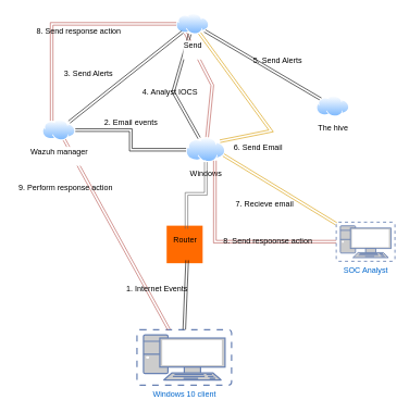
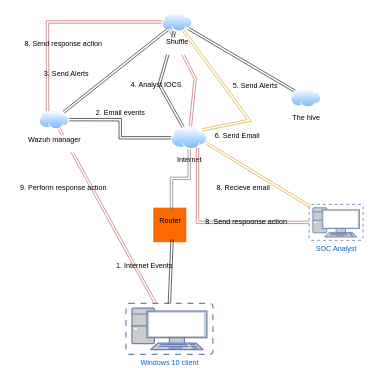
  <mxCell id="0" />
  <mxCell id="1" parent="0" />
  <mxCell id="2" value="Windows 10 client" style="fontColor=#0066CC;verticalAlign=top;verticalLabelPosition=bottom;labelPosition=center;align=center;html=1;outlineConnect=0;fillColor=#CCCCCC;strokeColor=#6881B3;gradientColor=none;gradientDirection=north;strokeWidth=2;shape=mxgraph.networks.virtual_pc;" vertex="1" parent="1"><mxGeometry x="209.5" y="505" width="145" height="85" as="geometry" /></mxCell>
  <mxCell id="3" value="Router&lt;div&gt;&lt;br&gt;&lt;/div&gt;" style="points=[];aspect=fixed;html=1;align=center;shadow=0;dashed=0;fillColor=#FF6A00;strokeColor=none;shape=mxgraph.alibaba_cloud.router;" vertex="1" parent="1"><mxGeometry x="255" y="345.4" width="55.2" height="57.6" as="geometry" /></mxCell>
  <mxCell id="4" style="edgeStyle=orthogonalEdgeStyle;rounded=0;orthogonalLoop=1;jettySize=auto;html=1;entryX=1;entryY=0.5;entryDx=0;entryDy=0;shape=link;" edge="1" parent="1" source="6" target="14"><mxGeometry relative="1" as="geometry" /></mxCell>
  <mxCell id="5" style="rounded=0;orthogonalLoop=1;jettySize=auto;html=1;entryX=0.25;entryY=1;entryDx=0;entryDy=0;shape=link;fillColor=#f8cecc;strokeColor=#b85450;" edge="1" parent="1" source="6" target="11"><mxGeometry relative="1" as="geometry"><Array as="points"><mxPoint x="325" y="130" /></Array></mxGeometry></mxCell>
- <mxCell id="6" value="Windows&lt;div&gt;&lt;br&gt;&lt;/div&gt;" style="image;aspect=fixed;perimeter=ellipsePerimeter;html=1;align=center;shadow=0;dashed=0;spacingTop=3;image=img/lib/active_directory/internet_cloud.svg;" vertex="1" parent="1"><mxGeometry x="285" y="210" width="60" height="37.8" as="geometry" /></mxCell>
+ <mxCell id="6" value="Internet&lt;div&gt;&lt;br&gt;&lt;/div&gt;" style="image;aspect=fixed;perimeter=ellipsePerimeter;html=1;align=center;shadow=0;dashed=0;spacingTop=3;image=img/lib/active_directory/internet_cloud.svg;" vertex="1" parent="1"><mxGeometry x="285" y="210" width="60" height="37.8" as="geometry" /></mxCell>
  <mxCell id="7" style="rounded=0;orthogonalLoop=1;jettySize=auto;html=1;shape=link;" edge="1" parent="1" source="11" target="15"><mxGeometry relative="1" as="geometry" /></mxCell>
  <mxCell id="8" style="rounded=0;orthogonalLoop=1;jettySize=auto;html=1;shape=link;" edge="1" parent="1" source="11" target="6"><mxGeometry relative="1" as="geometry"><Array as="points"><mxPoint x="265" y="140" /></Array></mxGeometry></mxCell>
  <mxCell id="9" style="rounded=0;orthogonalLoop=1;jettySize=auto;html=1;entryX=1;entryY=0;entryDx=0;entryDy=0;shape=link;fillColor=#ffe6cc;strokeColor=#d79b00;" edge="1" parent="1" source="11" target="6"><mxGeometry relative="1" as="geometry"><Array as="points"><mxPoint x="415" y="200" /></Array></mxGeometry></mxCell>
  <mxCell id="10" style="edgeStyle=orthogonalEdgeStyle;rounded=0;orthogonalLoop=1;jettySize=auto;html=1;entryX=0.25;entryY=0;entryDx=0;entryDy=0;fillColor=#f8cecc;strokeColor=#b85450;shape=link;" edge="1" parent="1" source="11" target="14"><mxGeometry relative="1" as="geometry" /></mxCell>
- <mxCell id="11" value="&lt;div&gt;Send&lt;/div&gt;&lt;div&gt;&lt;br&gt;&lt;/div&gt;" style="image;aspect=fixed;perimeter=ellipsePerimeter;html=1;align=center;shadow=0;dashed=0;spacingTop=3;image=img/lib/active_directory/internet_cloud.svg;" vertex="1" parent="1"><mxGeometry x="270" y="20" width="50" height="31.5" as="geometry" /></mxCell>
+ <mxCell id="11" value="&lt;div&gt;Shuffle&lt;/div&gt;&lt;div&gt;&lt;br&gt;&lt;/div&gt;" style="image;aspect=fixed;perimeter=ellipsePerimeter;html=1;align=center;shadow=0;dashed=0;spacingTop=3;image=img/lib/active_directory/internet_cloud.svg;" vertex="1" parent="1"><mxGeometry x="270" y="20" width="50" height="31.5" as="geometry" /></mxCell>
  <mxCell id="12" style="rounded=0;orthogonalLoop=1;jettySize=auto;html=1;shape=link;" edge="1" parent="1" source="14" target="11"><mxGeometry relative="1" as="geometry" /></mxCell>
  <mxCell id="13" style="rounded=0;orthogonalLoop=1;jettySize=auto;html=1;shape=link;fillColor=#f8cecc;strokeColor=#b85450;" edge="1" parent="1" source="14" target="2"><mxGeometry relative="1" as="geometry" /></mxCell>
  <mxCell id="14" value="&lt;div&gt;Wazuh manager&lt;/div&gt;&lt;div&gt;&lt;br&gt;&lt;/div&gt;" style="image;aspect=fixed;perimeter=ellipsePerimeter;html=1;align=center;shadow=0;dashed=0;spacingTop=3;image=img/lib/active_directory/internet_cloud.svg;" vertex="1" parent="1"><mxGeometry x="65" y="183" width="50" height="31.5" as="geometry" /></mxCell>
  <mxCell id="15" value="&lt;div&gt;The hive&lt;/div&gt;" style="image;aspect=fixed;perimeter=ellipsePerimeter;html=1;align=center;shadow=0;dashed=0;spacingTop=3;image=img/lib/active_directory/internet_cloud.svg;" vertex="1" parent="1"><mxGeometry x="485" y="146.5" width="50" height="31.5" as="geometry" /></mxCell>
  <mxCell id="16" style="rounded=0;orthogonalLoop=1;jettySize=auto;html=1;entryX=1;entryY=0.75;entryDx=0;entryDy=0;shape=link;fillColor=#ffe6cc;strokeColor=#d79b00;" edge="1" parent="1" source="18" target="6"><mxGeometry relative="1" as="geometry" /></mxCell>
  <mxCell id="17" style="edgeStyle=orthogonalEdgeStyle;rounded=0;orthogonalLoop=1;jettySize=auto;html=1;entryX=0.75;entryY=1;entryDx=0;entryDy=0;shape=link;fillColor=#f8cecc;strokeColor=#b85450;" edge="1" parent="1" source="18" target="6"><mxGeometry relative="1" as="geometry" /></mxCell>
  <mxCell id="18" value="SOC Analyst" style="fontColor=#0066CC;verticalAlign=top;verticalLabelPosition=bottom;labelPosition=center;align=center;html=1;outlineConnect=0;fillColor=#CCCCCC;strokeColor=#6881B3;gradientColor=none;gradientDirection=north;strokeWidth=2;shape=mxgraph.networks.virtual_pc;" vertex="1" parent="1"><mxGeometry x="515" y="340" width="90" height="60" as="geometry" /></mxCell>
  <mxCell id="19" style="rounded=0;orthogonalLoop=1;jettySize=auto;html=1;exitX=0.5;exitY=0;exitDx=0;exitDy=0;exitPerimeter=0;entryX=0.569;entryY=0.92;entryDx=0;entryDy=0;entryPerimeter=0;startArrow=block;startFill=1;shape=link;" edge="1" parent="1" source="2" target="3"><mxGeometry relative="1" as="geometry" /></mxCell>
  <mxCell id="20" value="1. Internet Events&lt;div&gt;&lt;br&gt;&lt;/div&gt;" style="text;html=1;align=center;verticalAlign=middle;resizable=0;points=[];autosize=1;strokeColor=none;fillColor=none;" vertex="1" parent="1"><mxGeometry x="190" y="430" width="100" height="40" as="geometry" /></mxCell>
  <mxCell id="21" style="edgeStyle=orthogonalEdgeStyle;rounded=0;orthogonalLoop=1;jettySize=auto;html=1;entryX=0.551;entryY=0.083;entryDx=0;entryDy=0;entryPerimeter=0;fillColor=#f5f5f5;strokeColor=#666666;shape=link;" edge="1" parent="1" source="6" target="3"><mxGeometry relative="1" as="geometry" /></mxCell>
  <mxCell id="22" value="2. Email events&lt;div&gt;&lt;br&gt;&lt;/div&gt;" style="text;html=1;align=center;verticalAlign=middle;resizable=0;points=[];autosize=1;strokeColor=none;fillColor=none;" vertex="1" parent="1"><mxGeometry x="140" y="174.5" width="120" height="40" as="geometry" /></mxCell>
- <mxCell id="23" value="3. Send Alerts" style="text;html=1;align=center;verticalAlign=middle;resizable=0;points=[];autosize=1;strokeColor=none;fillColor=none;" vertex="1" parent="1"><mxGeometry x="85" y="98" width="100" height="30" as="geometry" /></mxCell>
+ <mxCell id="23" value="3. Send Alerts" style="text;html=1;align=center;verticalAlign=middle;resizable=0;points=[];autosize=1;strokeColor=none;fillColor=none;" vertex="1" parent="1"><mxGeometry x="60" y="108" width="100" height="30" as="geometry" /></mxCell>
  <mxCell id="24" value="4. Analyst IOCS&lt;div&gt;&lt;br&gt;&lt;/div&gt;" style="text;html=1;align=center;verticalAlign=middle;resizable=0;points=[];autosize=1;strokeColor=none;fillColor=none;" vertex="1" parent="1"><mxGeometry x="209.5" y="128" width="100" height="40" as="geometry" /></mxCell>
- <mxCell id="25" value="5. Send Alerts" style="text;html=1;align=center;verticalAlign=middle;resizable=0;points=[];autosize=1;strokeColor=none;fillColor=none;" vertex="1" parent="1"><mxGeometry x="375" y="78" width="100" height="30" as="geometry" /></mxCell>
+ <mxCell id="25" value="5. Send Alerts" style="text;html=1;align=center;verticalAlign=middle;resizable=0;points=[];autosize=1;strokeColor=none;fillColor=none;" vertex="1" parent="1"><mxGeometry x="375" y="128" width="100" height="30" as="geometry" /></mxCell>
  <mxCell id="26" value="6. Send Email" style="text;html=1;align=center;verticalAlign=middle;resizable=0;points=[];autosize=1;strokeColor=none;fillColor=none;" vertex="1" parent="1"><mxGeometry x="345" y="210" width="100" height="30" as="geometry" /></mxCell>
- <mxCell id="27" value="7. Recieve email" style="text;html=1;align=center;verticalAlign=middle;resizable=0;points=[];autosize=1;strokeColor=none;fillColor=none;" vertex="1" parent="1"><mxGeometry x="350" y="298" width="110" height="30" as="geometry" /></mxCell>
+ <mxCell id="27" value="8. Recieve email" style="text;html=1;align=center;verticalAlign=middle;resizable=0;points=[];autosize=1;strokeColor=none;fillColor=none;" vertex="1" parent="1"><mxGeometry x="350" y="298" width="110" height="30" as="geometry" /></mxCell>
  <mxCell id="28" value="8. Send respoonse action" style="text;html=1;align=center;verticalAlign=middle;resizable=0;points=[];autosize=1;strokeColor=none;fillColor=none;" vertex="1" parent="1"><mxGeometry x="330" y="354.2" width="160" height="30" as="geometry" /></mxCell>
- <mxCell id="29" value="8. Send response action" style="text;html=1;align=center;verticalAlign=middle;resizable=0;points=[];autosize=1;strokeColor=none;fillColor=none;" vertex="1" parent="1"><mxGeometry x="45" y="33" width="150" height="30" as="geometry" /></mxCell>
- <mxCell id="30" value="9. Perform response action" style="text;html=1;align=center;verticalAlign=middle;resizable=0;points=[];autosize=1;strokeColor=none;fillColor=none;" vertex="1" parent="1"><mxGeometry x="15" y="273" width="170" height="30" as="geometry" /></mxCell>
+ <mxCell id="29" value="8. Send response action" style="text;html=1;align=center;verticalAlign=middle;resizable=0;points=[];autosize=1;strokeColor=none;fillColor=none;" vertex="1" parent="1"><mxGeometry x="30" y="58" width="150" height="30" as="geometry" /></mxCell>
+ <mxCell id="30" value="9. Perform response action" style="text;html=1;align=center;verticalAlign=middle;resizable=0;points=[];autosize=1;strokeColor=none;fillColor=none;" vertex="1" parent="1"><mxGeometry x="20" y="298" width="170" height="30" as="geometry" /></mxCell>
